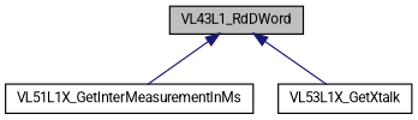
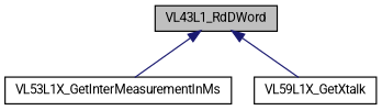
  digraph {
    fontname=Roboto
    rankdir=TB
    node [color=black fillcolor=white fontname=Roboto fontsize=10 shape=record style=filled]
    edge [color=midnightblue dir=back fontname=Roboto fontsize=10 labelfontname=FreeSans labelfontsize=10 style=solid]
    n1 [fillcolor=grey75 fontcolor=black height=0.2 label=VL43L1_RdDWord width=0.4]
-   n2 [height=0.2 label=VL51L1X_GetInterMeasurementInMs width=0.4]
-   n3 [height=0.2 label=VL53L1X_GetXtalk width=0.4]
+   n2 [height=0.2 label=VL53L1X_GetInterMeasurementInMs width=0.4]
+   n3 [height=0.2 label=VL59L1X_GetXtalk width=0.4]
    n1 -> n2
    n1 -> n3
  }
